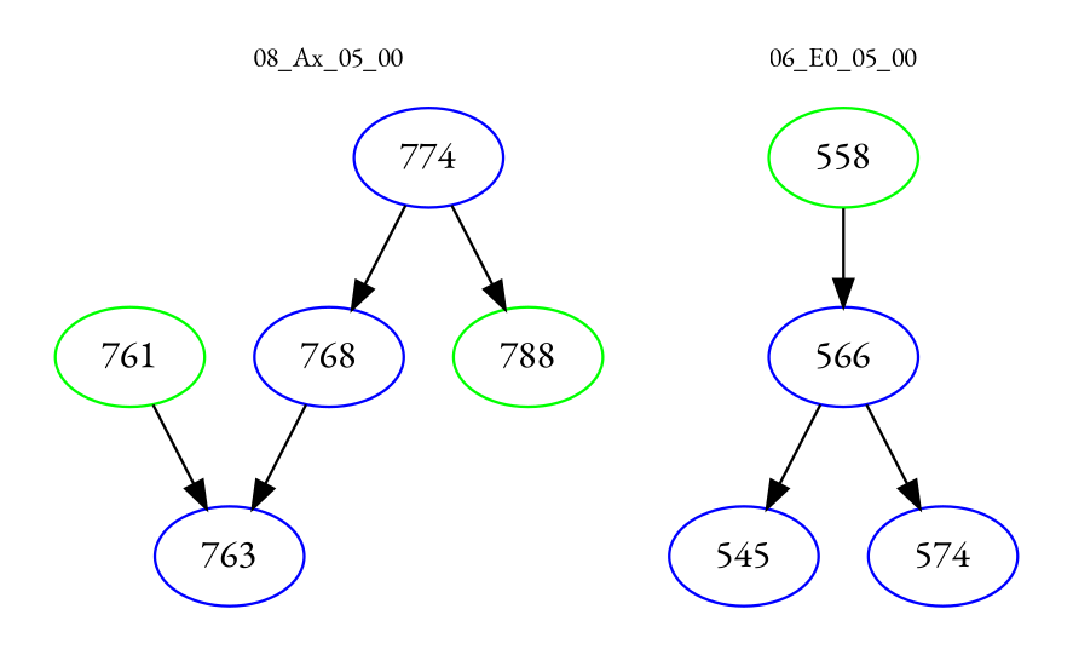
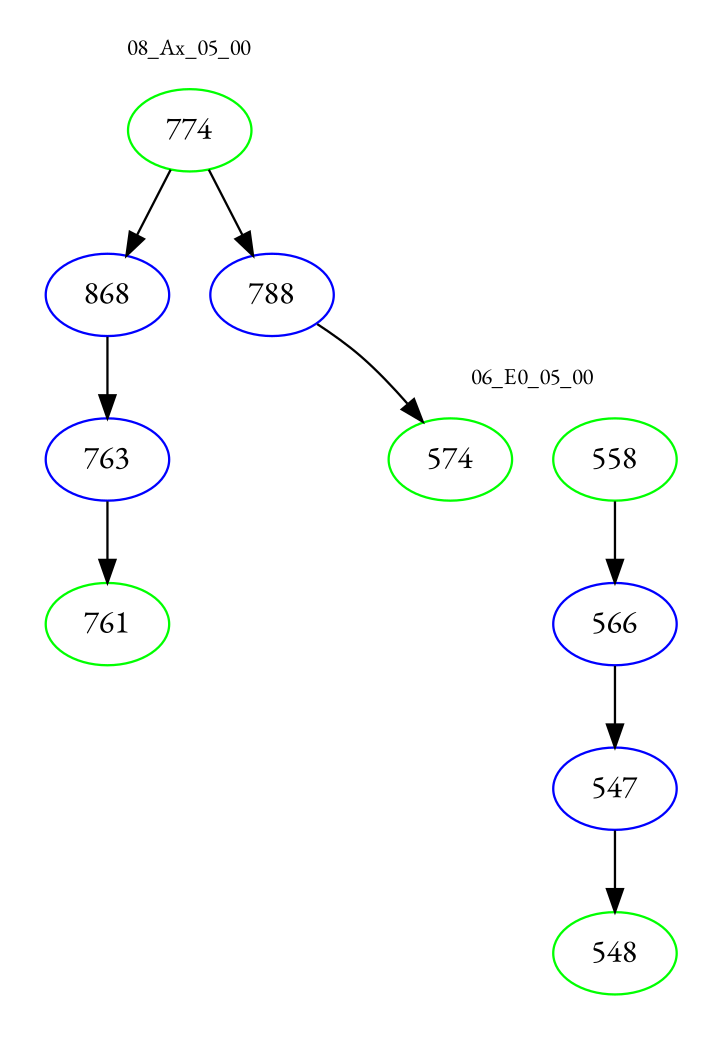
  digraph {
    fontname="EB Garamond"
    node [color=blue fontname="EB Garamond"]
    edge [color=black fontname="EB Garamond"]
-   n1 [label=768]
+   n1 [label=868]
    n2 [label=763]
-   n3 [label=774]
+   n3 [color=green label=774]
    n4 [color=green label=761]
-   n5 [color=green label=788]
+   n5 [label=788]
    n6 [color=green label=558]
-   n7 [label=545]
+   n7 [label=547]
    n8 [label=566]
-   n10 [label=574]
+   n9 [color=green label=548]
+   n10 [color=green label=574]
    subgraph cluster_1 {
      color=white
      fontsize=10
      label="08_Ax_05_00"
      n1
      n2
      n3
      n4
      n5
    }
    subgraph cluster_2 {
      color=white
      fontsize=10
      label="06_E0_05_00"
      n6
      n7
      n8
+     n9
      n10
    }
    n1 -> n2
-   n4 -> n2
+   n2 -> n4
    n3 -> n1
    n3 -> n5
    n6 -> n8
+   n7 -> n9
    n8 -> n7
-   n8 -> n10
+   n5 -> n10
  }
